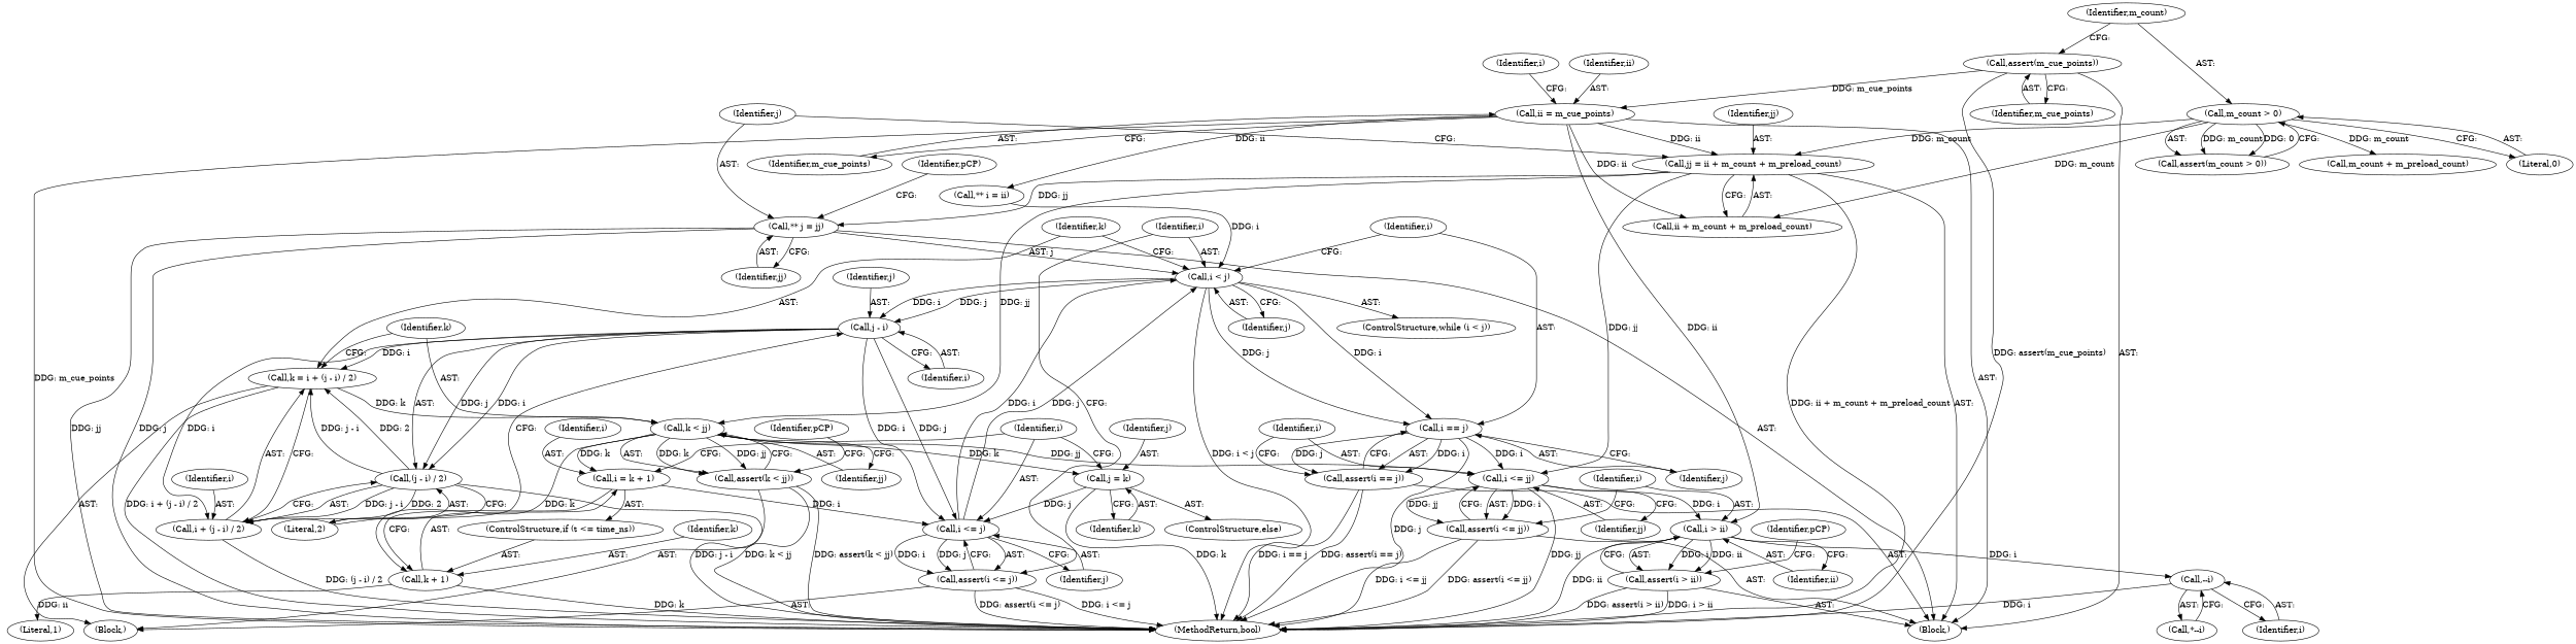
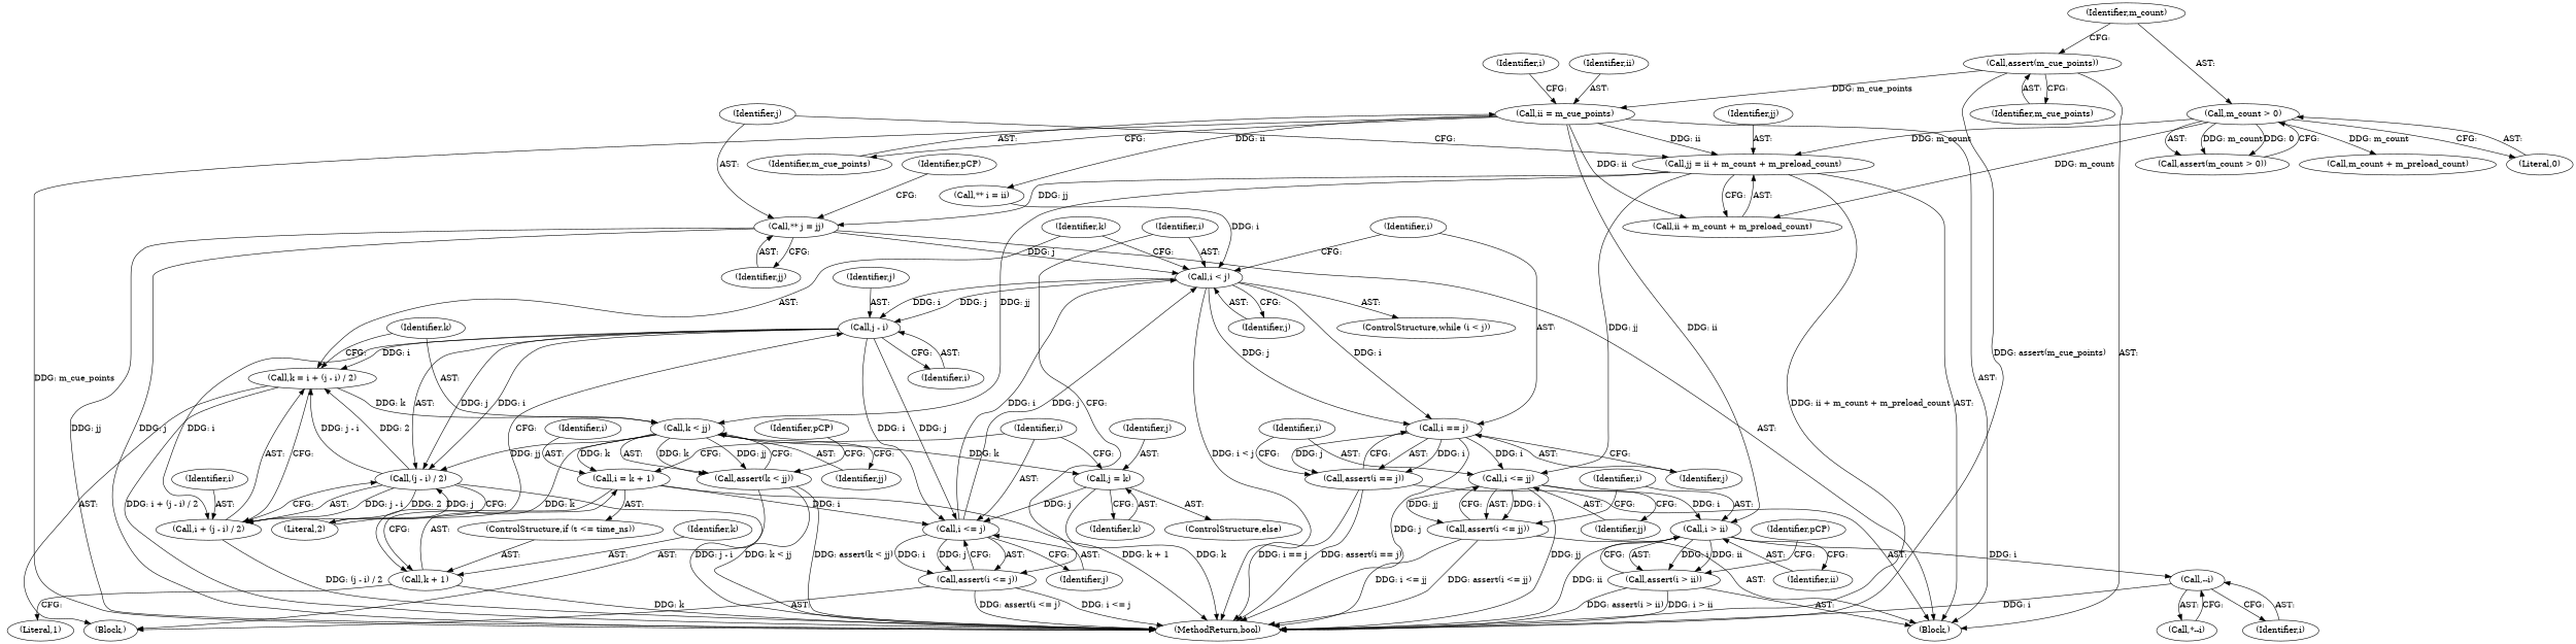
  digraph {
    n1 [label="(Call,jj = ii + m_count + m_preload_count)"]
    n2 [label="(Call,** j = jj)"]
    n3 [label="(Call,k < jj)"]
    n4 [label="(Call,i <= jj)"]
    n5 [label="(Call,ii + m_count + m_preload_count)"]
    n6 [label="(Block,)"]
    n7 [label="(MethodReturn,bool)"]
    n8 [label="(Call,i < j)"]
    n9 [label="(Identifier,jj)"]
    n10 [label="(Call,assert(k < jj))"]
    n11 [label="(Call,i = k + 1)"]
    n12 [label="(Call,k + 1)"]
    n13 [label="(Call,j = k)"]
    n14 [label="(Identifier,jj)"]
    n15 [label="(Call,i > ii)"]
    n16 [label="(Call,assert(i <= jj))"]
    n17 [label="(Identifier,jj)"]
    n18 [label="(Call,ii = m_cue_points)"]
    n19 [label="(Call,** i = ii)"]
    n20 [label="(Identifier,m_cue_points)"]
    n21 [label="(Call,assert(i > ii))"]
    n22 [label="(Call,--i)"]
    n23 [label="(Identifier,ii)"]
    n24 [label="(Call,assert(m_cue_points))"]
    n25 [label="(Identifier,m_cue_points)"]
    n26 [label="(Call,m_count > 0)"]
    n27 [label="(Call,assert(m_count > 0))"]
    n28 [label="(Call,m_count + m_preload_count)"]
    n29 [label="(Literal,0)"]
    n30 [label="(Call,j - i)"]
    n31 [label="(Call,i == j)"]
    n32 [label="(ControlStructure,while (i < j))"]
    n33 [label="(Identifier,j)"]
    n34 [label="(Call,k = i + (j - i) / 2)"]
    n35 [label="(Call,i <= j)"]
    n36 [label="(Call,i + (j - i) / 2)"]
    n37 [label="(Call,(j - i) / 2)"]
    n38 [label="(Identifier,i)"]
    n39 [label="(Call,assert(i == j))"]
    n40 [label="(Identifier,j)"]
    n41 [label="(Block,)"]
    n42 [label="(Call,assert(i <= j))"]
    n43 [label="(Identifier,j)"]
    n44 [label="(Literal,2)"]
    n45 [label="(ControlStructure,if (t <= time_ns))"]
    n46 [label="(Literal,1)"]
    n47 [label="(Identifier,k)"]
    n48 [label="(ControlStructure,else)"]
    n49 [label="(Call,*--i)"]
    n50 [label="(Identifier,i)"]
    n51 [label="(Identifier,k)"]
    n52 [label="(Identifier,k)"]
    n53 [label="(Identifier,pCP)"]
    n54 [label="(Identifier,i)"]
    n55 [label="(Identifier,m_count)"]
    n56 [label="(Identifier,i)"]
    n57 [label="(Identifier,k)"]
    n58 [label="(Identifier,i)"]
    n59 [label="(Identifier,j)"]
    n60 [label="(Identifier,i)"]
    n61 [label="(Identifier,i)"]
    n62 [label="(Identifier,i)"]
    n63 [label="(Identifier,i)"]
    n64 [label="(Identifier,j)"]
    n65 [label="(Identifier,pCP)"]
    n66 [label="(Identifier,ii)"]
    n67 [label="(Identifier,i)"]
    n68 [label="(Identifier,jj)"]
    n69 [label="(Identifier,j)"]
    n70 [label="(Identifier,pCP)"]
    n1 -> n2 [label="DDG: jj"]
    n1 -> n3 [label="DDG: jj"]
    n1 -> n4 [label="DDG: jj"]
    n1 -> n5 [label="CFG: "]
    n1 -> n6 [label="AST: "]
    n1 -> n7 [label="DDG: ii + m_count + m_preload_count"]
    n2 -> n6 [label="AST: "]
    n2 -> n7 [label="DDG: jj"]
    n2 -> n7 [label="DDG: j"]
-   n2 -> n8 [label="AST: j"]
+   n2 -> n8 [label="DDG: j"]
    n2 -> n9 [label="CFG: "]
-   n3 -> n4 [label="DDG: jj"]
+   n3 -> n37 [label="DDG: jj"]
    n3 -> n10 [label="AST: "]
    n3 -> n10 [label="DDG: k"]
    n3 -> n10 [label="DDG: jj"]
    n3 -> n11 [label="DDG: k"]
    n3 -> n12 [label="DDG: k"]
    n3 -> n13 [label="DDG: k"]
    n3 -> n14 [label="CFG: "]
    n4 -> n7 [label="DDG: jj"]
    n4 -> n15 [label="DDG: i"]
    n4 -> n16 [label="AST: "]
    n4 -> n16 [label="DDG: i"]
    n4 -> n16 [label="DDG: jj"]
    n4 -> n17 [label="CFG: "]
    n5 -> n1 [label="AST: "]
    n8 -> n7 [label="DDG: i < j"]
    n8 -> n30 [label="DDG: j"]
    n8 -> n30 [label="DDG: i"]
    n8 -> n31 [label="DDG: i"]
    n8 -> n31 [label="DDG: j"]
    n8 -> n32 [label="AST: "]
    n8 -> n33 [label="CFG: "]
    n9 -> n2 [label="AST: "]
    n10 -> n3 [label="CFG: "]
    n10 -> n7 [label="DDG: k < jj"]
    n10 -> n7 [label="DDG: assert(k < jj)"]
    n10 -> n41 [label="AST: "]
+   n11 -> n7 [label="DDG: k + 1"]
    n11 -> n12 [label="CFG: "]
    n11 -> n35 [label="DDG: i"]
    n11 -> n45 [label="AST: "]
    n12 -> n7 [label="DDG: k"]
    n12 -> n11 [label="AST: "]
-   n12 -> n46 [label="DDG: ii"]
+   n12 -> n46 [label="CFG: "]
    n13 -> n7 [label="DDG: k"]
    n13 -> n35 [label="DDG: j"]
    n13 -> n47 [label="CFG: "]
    n13 -> n48 [label="AST: "]
    n14 -> n3 [label="AST: "]
    n15 -> n7 [label="DDG: ii"]
    n15 -> n21 [label="AST: "]
    n15 -> n21 [label="DDG: i"]
    n15 -> n21 [label="DDG: ii"]
    n15 -> n22 [label="DDG: i"]
    n15 -> n23 [label="CFG: "]
    n16 -> n4 [label="CFG: "]
    n16 -> n6 [label="AST: "]
    n16 -> n7 [label="DDG: i <= jj"]
    n16 -> n7 [label="DDG: assert(i <= jj)"]
    n17 -> n4 [label="AST: "]
    n18 -> n1 [label="DDG: ii"]
    n18 -> n5 [label="DDG: ii"]
    n18 -> n6 [label="AST: "]
    n18 -> n7 [label="DDG: m_cue_points"]
    n18 -> n15 [label="DDG: ii"]
    n18 -> n19 [label="DDG: ii"]
    n18 -> n20 [label="CFG: "]
    n19 -> n8 [label="DDG: i"]
    n20 -> n18 [label="AST: "]
    n21 -> n6 [label="AST: "]
    n21 -> n7 [label="DDG: assert(i > ii)"]
    n21 -> n7 [label="DDG: i > ii"]
    n21 -> n15 [label="CFG: "]
    n22 -> n7 [label="DDG: i"]
    n22 -> n49 [label="AST: "]
    n22 -> n50 [label="CFG: "]
    n23 -> n15 [label="AST: "]
    n24 -> n6 [label="AST: "]
    n24 -> n7 [label="DDG: assert(m_cue_points)"]
    n24 -> n18 [label="DDG: m_cue_points"]
    n24 -> n25 [label="CFG: "]
    n25 -> n24 [label="AST: "]
    n26 -> n1 [label="DDG: m_count"]
    n26 -> n5 [label="DDG: m_count"]
    n26 -> n27 [label="AST: "]
    n26 -> n27 [label="DDG: m_count"]
    n26 -> n27 [label="DDG: 0"]
    n26 -> n28 [label="DDG: m_count"]
    n26 -> n29 [label="CFG: "]
    n27 -> n26 [label="CFG: "]
    n29 -> n26 [label="AST: "]
    n30 -> n34 [label="DDG: i"]
    n30 -> n35 [label="DDG: i"]
    n30 -> n35 [label="DDG: j"]
    n30 -> n36 [label="DDG: i"]
    n30 -> n37 [label="AST: "]
    n30 -> n37 [label="DDG: j"]
    n30 -> n37 [label="DDG: i"]
    n30 -> n38 [label="CFG: "]
    n31 -> n4 [label="DDG: i"]
    n31 -> n7 [label="DDG: j"]
    n31 -> n39 [label="AST: "]
    n31 -> n39 [label="DDG: i"]
    n31 -> n39 [label="DDG: j"]
    n31 -> n40 [label="CFG: "]
    n33 -> n8 [label="AST: "]
    n34 -> n3 [label="DDG: k"]
    n34 -> n7 [label="DDG: i + (j - i) / 2"]
    n34 -> n36 [label="CFG: "]
    n34 -> n41 [label="AST: "]
    n35 -> n8 [label="DDG: i"]
    n35 -> n8 [label="DDG: j"]
    n35 -> n42 [label="AST: "]
    n35 -> n42 [label="DDG: i"]
    n35 -> n42 [label="DDG: j"]
    n35 -> n43 [label="CFG: "]
    n36 -> n7 [label="DDG: (j - i) / 2"]
    n36 -> n34 [label="AST: "]
    n36 -> n37 [label="CFG: "]
    n37 -> n7 [label="DDG: j - i"]
    n37 -> n34 [label="DDG: j - i"]
    n37 -> n34 [label="DDG: 2"]
    n37 -> n36 [label="AST: "]
    n37 -> n36 [label="DDG: j - i"]
    n37 -> n36 [label="DDG: 2"]
    n37 -> n44 [label="CFG: "]
    n38 -> n30 [label="AST: "]
    n39 -> n6 [label="AST: "]
    n39 -> n7 [label="DDG: i == j"]
    n39 -> n7 [label="DDG: assert(i == j)"]
    n39 -> n31 [label="CFG: "]
    n40 -> n31 [label="AST: "]
    n42 -> n7 [label="DDG: i <= j"]
    n42 -> n7 [label="DDG: assert(i <= j)"]
    n42 -> n35 [label="CFG: "]
    n42 -> n41 [label="AST: "]
    n43 -> n35 [label="AST: "]
    n44 -> n30 [label="CFG: "]
-   n44 -> n37 [label="AST: "]
+   n44 -> n37 [label="DDG: j"]
    n45 -> n12 [label="AST: "]
    n47 -> n13 [label="AST: "]
    n49 -> n22 [label="CFG: "]
    n50 -> n22 [label="AST: "]
    n51 -> n12 [label="AST: "]
    n52 -> n3 [label="AST: "]
    n52 -> n34 [label="CFG: "]
    n53 -> n21 [label="CFG: "]
    n54 -> n36 [label="AST: "]
    n55 -> n24 [label="CFG: "]
    n55 -> n26 [label="AST: "]
    n56 -> n8 [label="CFG: "]
    n56 -> n31 [label="AST: "]
    n57 -> n8 [label="CFG: "]
    n57 -> n34 [label="AST: "]
    n58 -> n18 [label="CFG: "]
    n59 -> n13 [label="AST: "]
    n60 -> n11 [label="AST: "]
    n61 -> n8 [label="AST: "]
    n61 -> n42 [label="CFG: "]
    n62 -> n11 [label="CFG: "]
    n62 -> n13 [label="CFG: "]
    n62 -> n35 [label="AST: "]
    n63 -> n15 [label="AST: "]
    n63 -> n16 [label="CFG: "]
    n64 -> n30 [label="AST: "]
    n65 -> n2 [label="CFG: "]
    n66 -> n18 [label="AST: "]
    n67 -> n4 [label="AST: "]
    n67 -> n39 [label="CFG: "]
    n68 -> n1 [label="AST: "]
    n69 -> n1 [label="CFG: "]
    n69 -> n2 [label="AST: "]
    n70 -> n10 [label="CFG: "]
  }
